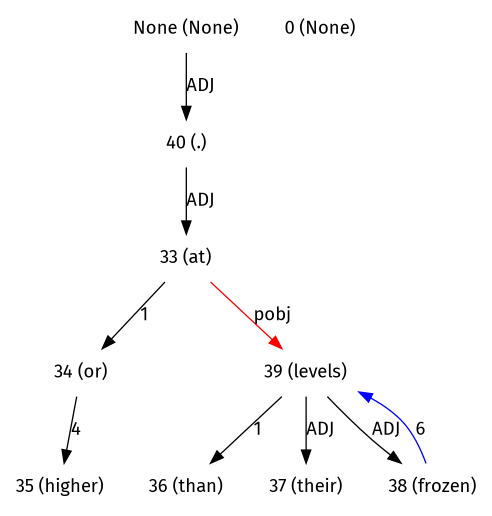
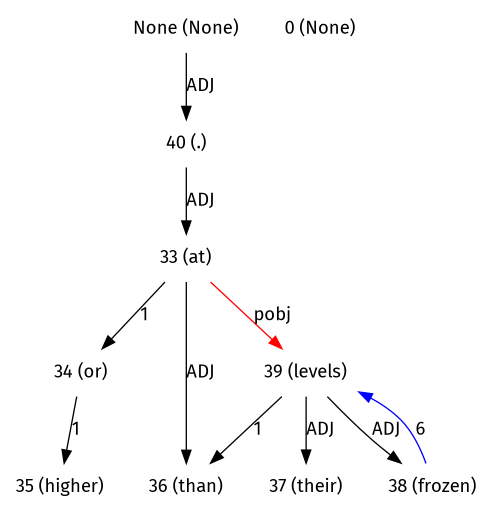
  digraph {
    fontname="Fira Sans"
    node [fontname="Fira Sans" shape=plaintext]
    edge [dir=forward fontname="Fira Sans"]
    n1 [label="None (None)"]
    n2 [label="40 (.)"]
    n3 [label="33 (at)"]
    n4 [label="34 (or)"]
    n5 [label="36 (than)"]
    n6 [label="39 (levels)"]
    n7 [label="35 (higher)"]
    n8 [label="37 (their)"]
    n9 [label="38 (frozen)"]
    n10 [label="0 (None)"]
    n1 -> n2 [label=ADJ]
    n2 -> n3 [label=ADJ]
    n3 -> n4 [label=1]
+   n3 -> n5 [label=ADJ]
    n3 -> n6 [color=red label=pobj]
-   n4 -> n7 [label=4]
+   n4 -> n7 [label=1]
    n6 -> n5 [label=1]
    n6 -> n8 [label=ADJ]
    n6 -> n9 [label=ADJ]
    n9 -> n6 [color=blue label=6]
  }
